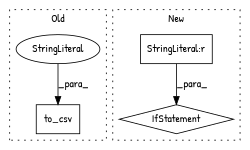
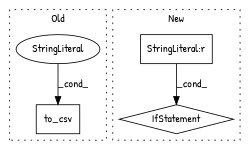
  digraph {
    fontname="Patrick Hand"
    node [fontname="Patrick Hand" shape=box]
    edge [fontname="Patrick Hand"]
    n1 [a=32 l="7,1" label=to_csv s="1464,1491"]
    n2 [a=45 l=3 label=StringLiteral s=1483 shape=ellipse]
    n3 [a=25 l="4,2" label=IfStatement s="1454,1496" shape=diamond]
    n4 [a=27 l=4 label="StringLiteral:r" s=1491]
    subgraph cluster_1 {
      label=Old
      style=dotted
      n1
      n2
    }
    subgraph cluster_2 {
      label=New
      style=dotted
      n3
      n4
    }
-   n2 -> n1 [label=_para_]
-   n4 -> n3 [label=_para_]
+   n2 -> n1 [label=_cond_]
+   n4 -> n3 [label=_cond_]
  }
